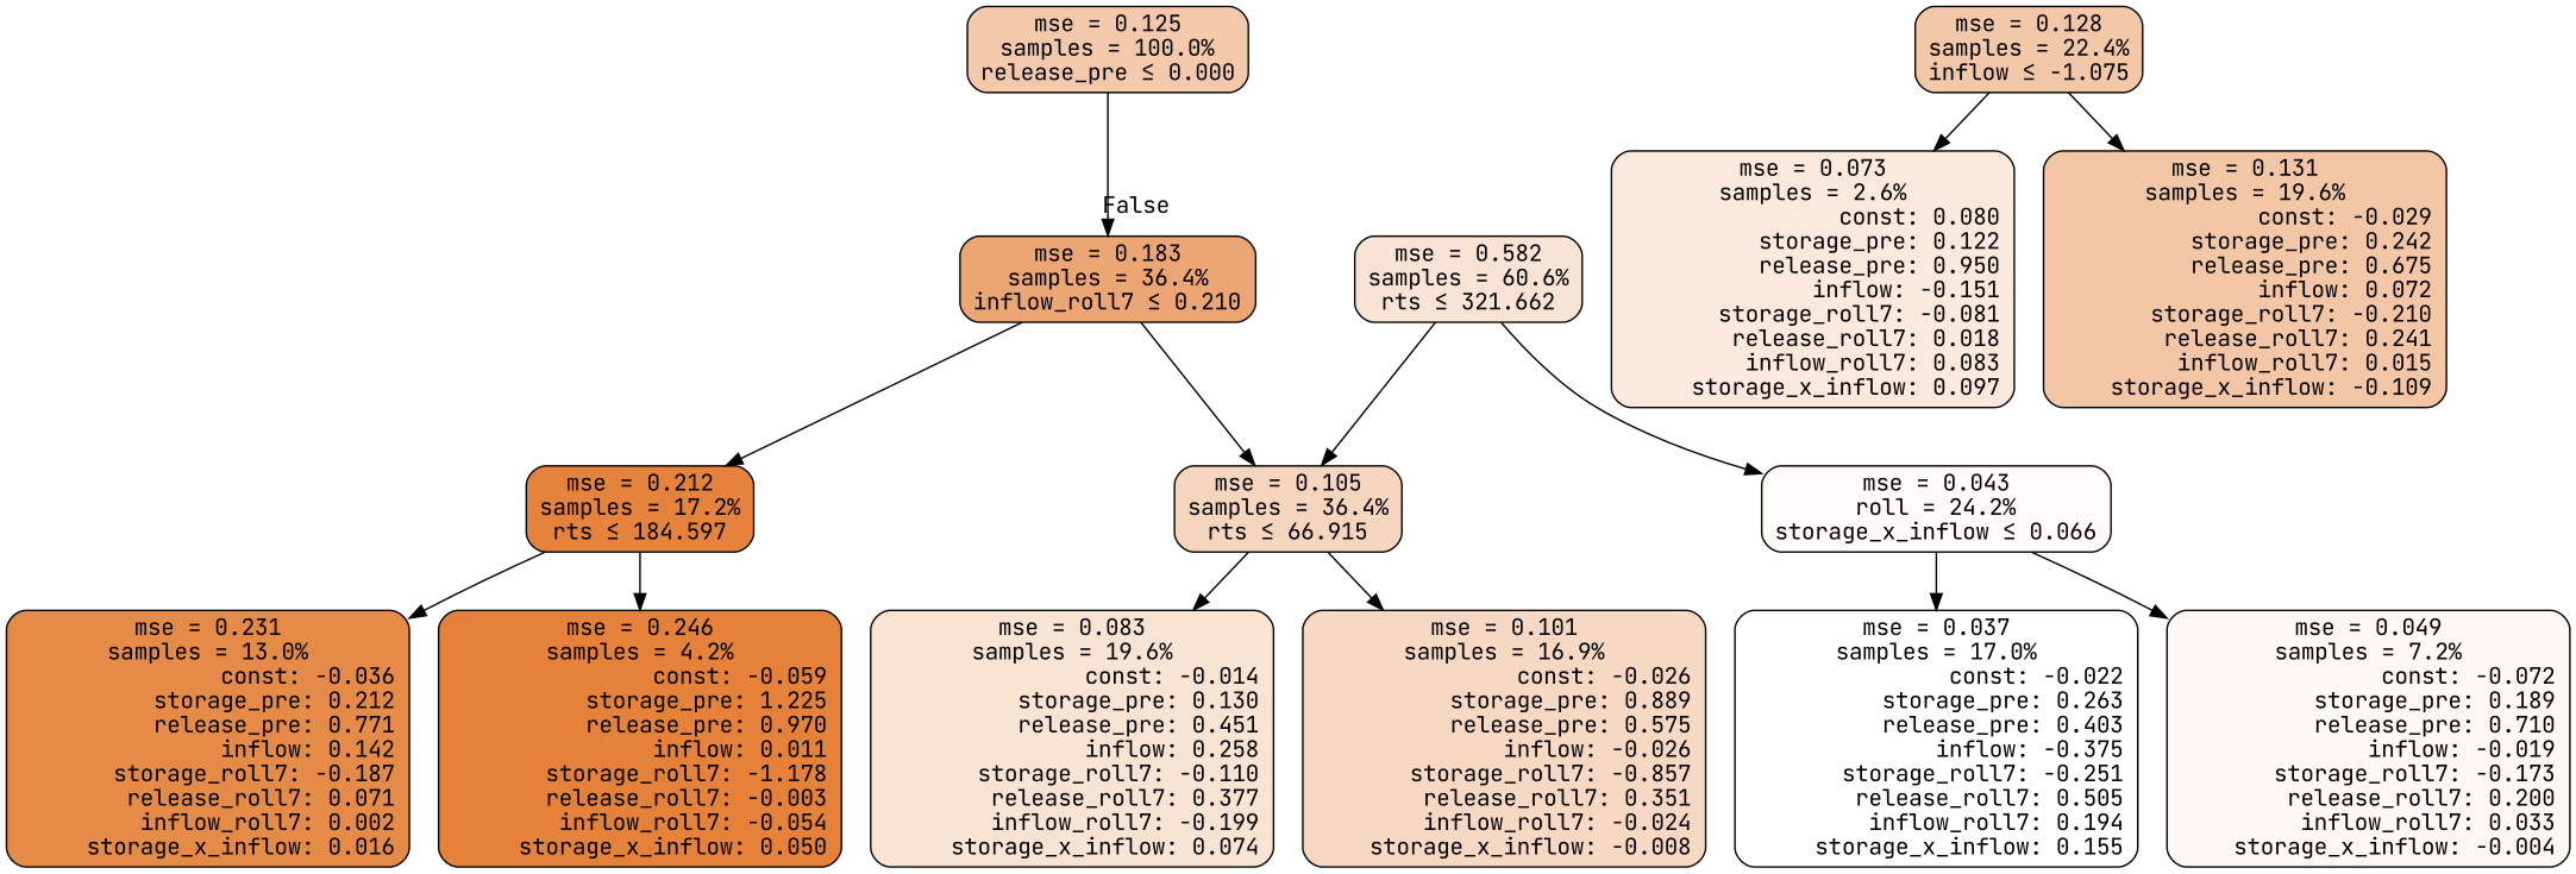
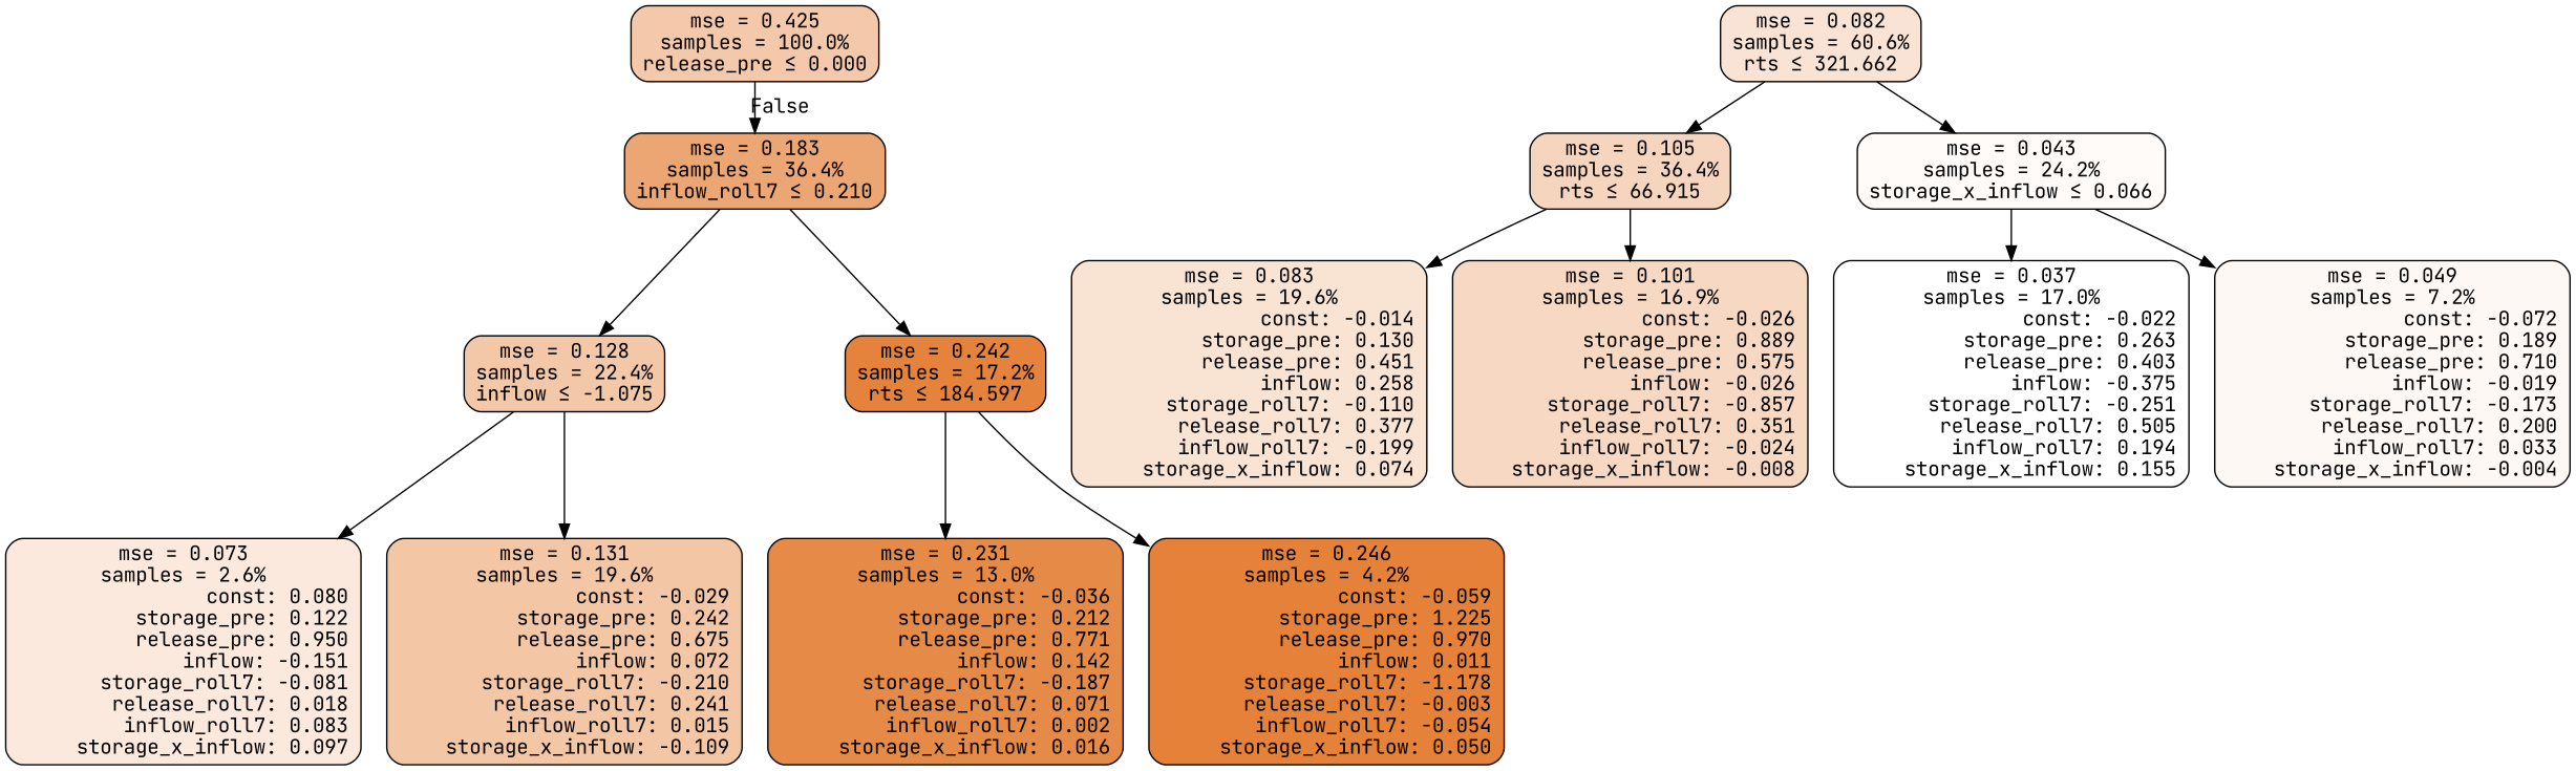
  digraph {
    fontname="JetBrains Mono"
    node [color=black fontname="JetBrains Mono" shape=rectangle style="filled, rounded"]
    edge [fontname="JetBrains Mono"]
-   n1 [fillcolor="#f4c9ab" label="mse = 0.125\nsamples = 100.0%\nrelease_pre &le; 0.000"]
+   n1 [fillcolor="#f4c9ab" label="mse = 0.425\nsamples = 100.0%\nrelease_pre &le; 0.000"]
    n2 [fillcolor="#eca674" label="mse = 0.183\nsamples = 36.4%\ninflow_roll7 &le; 0.210"]
-   n3 [fillcolor="#f9e3d4" label="mse = 0.582\nsamples = 60.6%\nrts &le; 321.662"]
+   n3 [fillcolor="#f9e3d4" label="mse = 0.082\nsamples = 60.6%\nrts &le; 321.662"]
    n4 [fillcolor="#f6d5be" label="mse = 0.105\nsamples = 36.4%\nrts &le; 66.915"]
-   n5 [fillcolor="#fefbf9" label="mse = 0.043\nroll = 24.2%\nstorage_x_inflow &le; 0.066"]
+   n5 [fillcolor="#fefbf9" label="mse = 0.043\nsamples = 24.2%\nstorage_x_inflow &le; 0.066"]
    n6 [fillcolor="#f3c8a9" label="mse = 0.128\nsamples = 22.4%\ninflow &le; -1.075"]
-   n7 [fillcolor="#e5833c" label="mse = 0.212\nsamples = 17.2%\nrts &le; 184.597"]
+   n7 [fillcolor="#e5833c" label="mse = 0.242\nsamples = 17.2%\nrts &le; 184.597"]
    n8 [fillcolor="#f9e3d3" label="mse = 0.083\nsamples = 19.6%\n               const: -0.014\n          storage_pre: 0.130\n          release_pre: 0.451\n               inflow: 0.258\n       storage_roll7: -0.110\n        release_roll7: 0.377\n        inflow_roll7: -0.199\n     storage_x_inflow: 0.074"]
    n9 [fillcolor="#f7d8c2" label="mse = 0.101\nsamples = 16.9%\n               const: -0.026\n          storage_pre: 0.889\n          release_pre: 0.575\n              inflow: -0.026\n       storage_roll7: -0.857\n        release_roll7: 0.351\n        inflow_roll7: -0.024\n    storage_x_inflow: -0.008"]
    n10 [fillcolor="#ffffff" label="mse = 0.037\nsamples = 17.0%\n               const: -0.022\n          storage_pre: 0.263\n          release_pre: 0.403\n              inflow: -0.375\n       storage_roll7: -0.251\n        release_roll7: 0.505\n         inflow_roll7: 0.194\n     storage_x_inflow: 0.155"]
    n11 [fillcolor="#fdf8f4" label="mse = 0.049\nsamples = 7.2%\n               const: -0.072\n          storage_pre: 0.189\n          release_pre: 0.710\n              inflow: -0.019\n       storage_roll7: -0.173\n        release_roll7: 0.200\n         inflow_roll7: 0.033\n    storage_x_inflow: -0.004"]
    n12 [fillcolor="#fae9dc" label="mse = 0.073\nsamples = 2.6%\n                const: 0.080\n          storage_pre: 0.122\n          release_pre: 0.950\n              inflow: -0.151\n       storage_roll7: -0.081\n        release_roll7: 0.018\n         inflow_roll7: 0.083\n     storage_x_inflow: 0.097"]
    n13 [fillcolor="#f3c6a5" label="mse = 0.131\nsamples = 19.6%\n               const: -0.029\n          storage_pre: 0.242\n          release_pre: 0.675\n               inflow: 0.072\n       storage_roll7: -0.210\n        release_roll7: 0.241\n         inflow_roll7: 0.015\n    storage_x_inflow: -0.109"]
    n14 [fillcolor="#e68a47" label="mse = 0.231\nsamples = 13.0%\n               const: -0.036\n          storage_pre: 0.212\n          release_pre: 0.771\n               inflow: 0.142\n       storage_roll7: -0.187\n        release_roll7: 0.071\n         inflow_roll7: 0.002\n     storage_x_inflow: 0.016"]
    n15 [fillcolor="#e58139" label="mse = 0.246\nsamples = 4.2%\n               const: -0.059\n          storage_pre: 1.225\n          release_pre: 0.970\n               inflow: 0.011\n       storage_roll7: -1.178\n       release_roll7: -0.003\n        inflow_roll7: -0.054\n     storage_x_inflow: 0.050"]
    n1 -> n2 [headlabel=False labelangle=-45 labeldistance=2.5]
-   n2 -> n4
+   n2 -> n6
    n2 -> n7
    n3 -> n4
    n3 -> n5
    n4 -> n8
    n4 -> n9
    n5 -> n10
    n5 -> n11
    n6 -> n12
    n6 -> n13
    n7 -> n14
    n7 -> n15
  }
